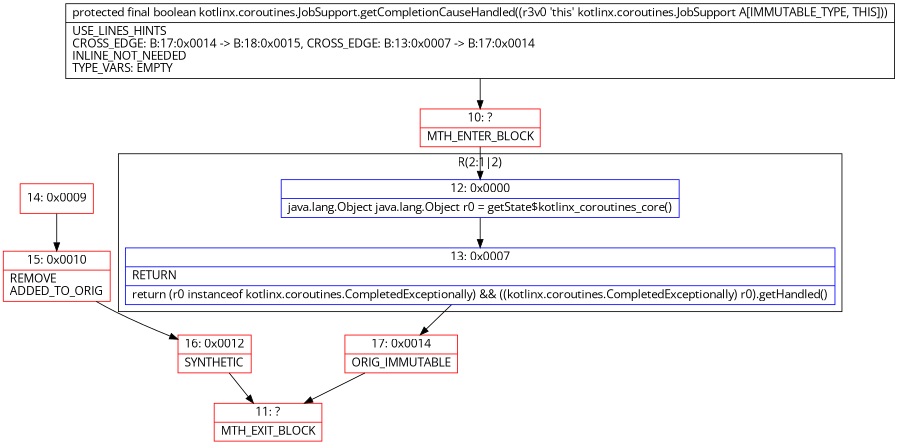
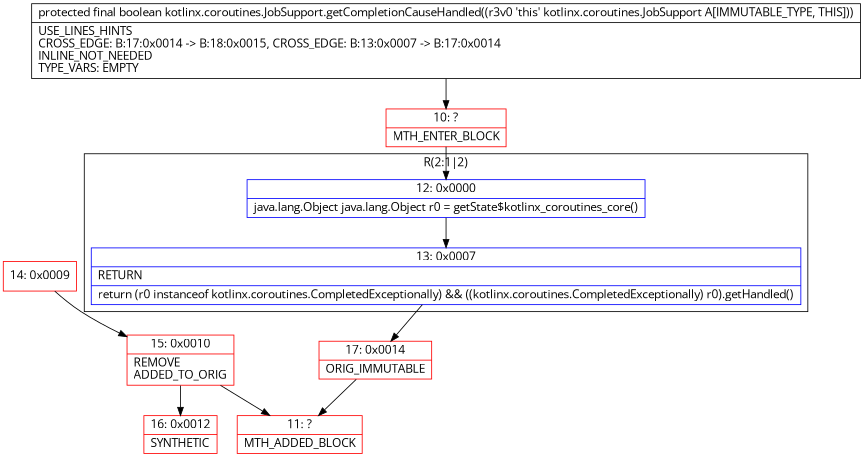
  digraph {
    fontname="Open Sans"
    node [color=red fontname="Open Sans" shape=record]
    edge [fontname="Open Sans"]
    n1 [color=blue label="{12\:\ 0x0000|java.lang.Object java.lang.Object r0 = getState$kotlinx_coroutines_core()\l}"]
    n2 [color=blue label="{13\:\ 0x0007|RETURN\l|return (r0 instanceof kotlinx.coroutines.CompletedExceptionally) && ((kotlinx.coroutines.CompletedExceptionally) r0).getHandled()\l}"]
    n3 [label="{17\:\ 0x0014|ORIG_IMMUTABLE\l}"]
    n4 [label="{14\:\ 0x0009}"]
    n5 [label="{15\:\ 0x0010|REMOVE\lADDED_TO_ORIG\l}"]
-   n6 [label="{11\:\ ?|MTH_EXIT_BLOCK\l}"]
+   n6 [label="{11\:\ ?|MTH_ADDED_BLOCK\l}"]
    n7 [label="{10\:\ ?|MTH_ENTER_BLOCK\l}"]
    n8 [label="{16\:\ 0x0012|SYNTHETIC\l}"]
    n9 [label="{protected final boolean kotlinx.coroutines.JobSupport.getCompletionCauseHandled((r3v0 'this' kotlinx.coroutines.JobSupport A[IMMUTABLE_TYPE, THIS]))  | USE_LINES_HINTS\lCROSS_EDGE: B:17:0x0014 \-\> B:18:0x0015, CROSS_EDGE: B:13:0x0007 \-\> B:17:0x0014\lINLINE_NOT_NEEDED\lTYPE_VARS: EMPTY\l}" color=""]
    subgraph cluster_1 {
      label="R(2:1|2)"
      n1
      n2
    }
    n1 -> n2
    n2 -> n3
    n3 -> n6
    n4 -> n5
    n5 -> n8
    n7 -> n1
-   n8 -> n6
+   n5 -> n6
    n9 -> n7
  }
